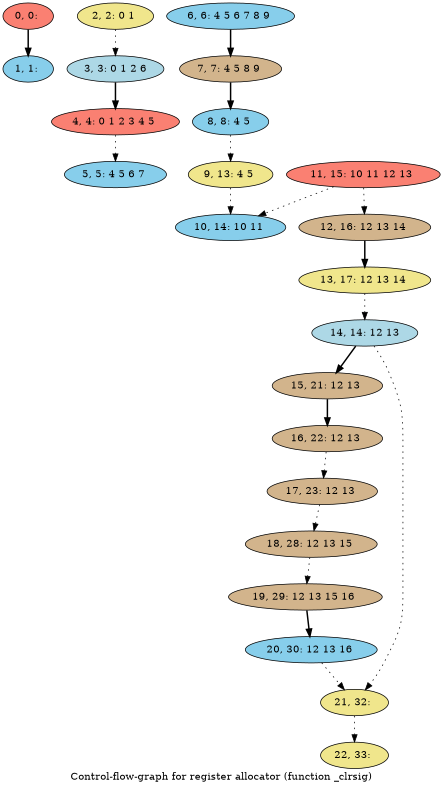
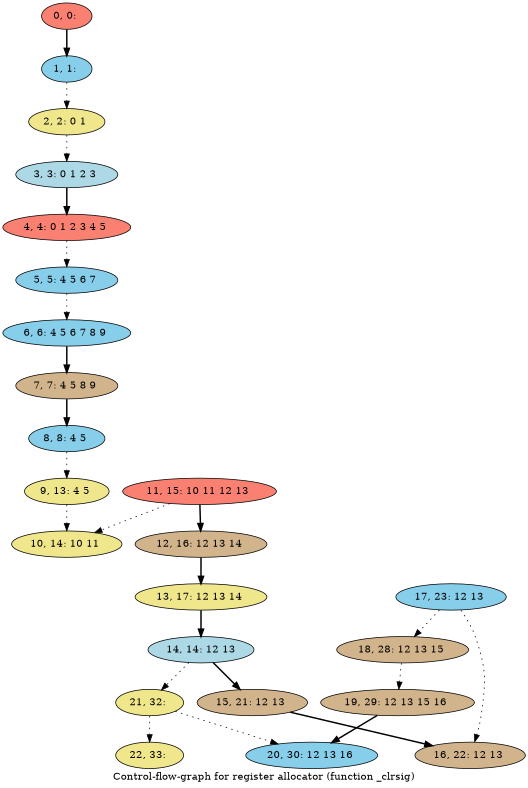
  digraph {
    label="Control-flow-graph for register allocator (function _clrsig)"
    node [fillcolor=tan style=filled]
    edge [style=dotted]
    n1 [fillcolor=salmon label="0, 0: "]
    n2 [fillcolor=skyblue label="1, 1: "]
    n3 [fillcolor=khaki label="2, 2: 0 1 "]
-   n4 [fillcolor=lightblue label="3, 3: 0 1 2 6"]
+   n4 [fillcolor=lightblue label="3, 3: 0 1 2 3 "]
    n5 [fillcolor=salmon label="4, 4: 0 1 2 3 4 5 "]
    n6 [fillcolor=skyblue label="5, 5: 4 5 6 7 "]
    n7 [fillcolor=skyblue label="6, 6: 4 5 6 7 8 9 "]
    n8 [label="7, 7: 4 5 8 9 "]
    n9 [fillcolor=skyblue label="8, 8: 4 5 "]
    n10 [fillcolor=khaki label="9, 13: 4 5 "]
-   n11 [fillcolor=skyblue label="10, 14: 10 11 "]
+   n11 [fillcolor=khaki label="10, 14: 10 11 "]
    n12 [fillcolor=salmon label="11, 15: 10 11 12 13 "]
    n13 [label="12, 16: 12 13 14 "]
    n14 [fillcolor=khaki label="13, 17: 12 13 14 "]
    n15 [fillcolor=lightblue label="14, 14: 12 13"]
    n16 [label="15, 21: 12 13 "]
    n17 [fillcolor=khaki label="21, 32: "]
    n18 [label="16, 22: 12 13 "]
    n19 [fillcolor=khaki label="22, 33: "]
-   n20 [label="17, 23: 12 13 "]
+   n20 [fillcolor=skyblue label="17, 23: 12 13 "]
    n21 [label="18, 28: 12 13 15 "]
    n22 [label="19, 29: 12 13 15 16 "]
    n23 [fillcolor=skyblue label="20, 30: 12 13 16 "]
    n1 -> n2 [style=bold]
+   n2 -> n3
    n3 -> n4
    n4 -> n5 [style=bold]
    n5 -> n6
+   n6 -> n7
    n7 -> n8 [style=bold]
    n8 -> n9 [style=bold]
    n9 -> n10
    n10 -> n11
    n12 -> n11
-   n12 -> n13
+   n12 -> n13 [style=bold]
    n13 -> n14 [style=bold]
-   n14 -> n15
+   n14 -> n15 [style=bold]
    n15 -> n16 [style=bold]
    n15 -> n17
    n16 -> n18 [style=bold]
    n17 -> n19
-   n18 -> n20
+   n20 -> n18
    n20 -> n21
    n21 -> n22
    n22 -> n23 [style=bold]
-   n23 -> n17
+   n17 -> n23
  }
